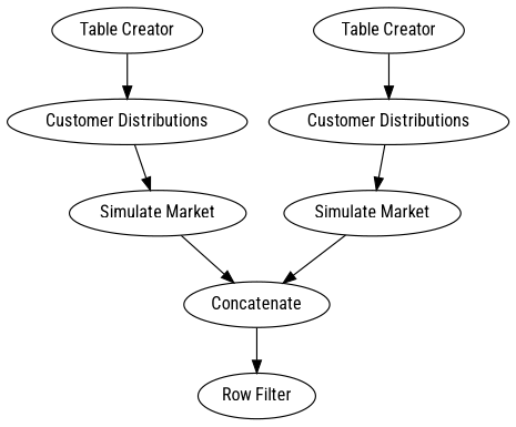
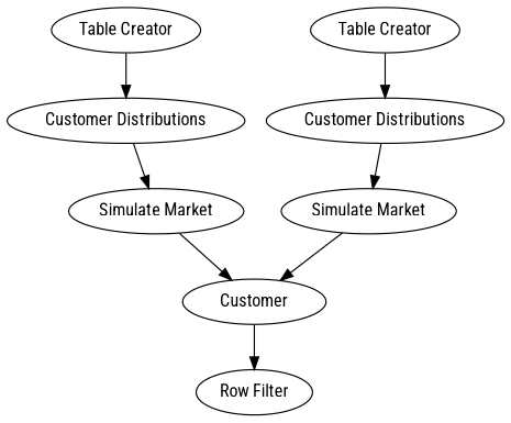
  digraph {
    rankdir=TB
    fontname="Roboto Condensed"
    node [fontname="Roboto Condensed"]
    edge [fontname="Roboto Condensed"]
-   n1 [label=Concatenate]
+   n1 [label=Customer]
    n2 [label="Row Filter"]
    n3 [label="Table Creator"]
    n4 [label="Customer Distributions"]
    n5 [label="Simulate Market"]
    n6 [label="Simulate Market"]
    n7 [label="Table Creator"]
    n8 [label="Customer Distributions"]
    n1 -> n2
    n3 -> n4
    n4 -> n5
    n5 -> n1
    n6 -> n1
    n7 -> n8
    n8 -> n6
  }
